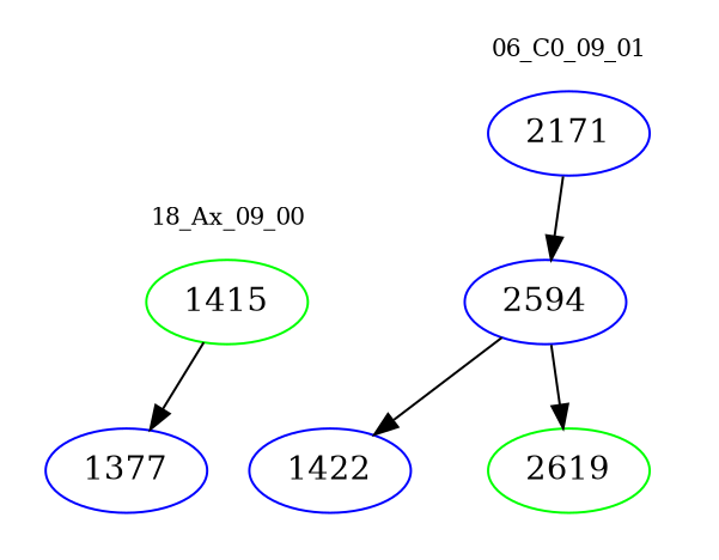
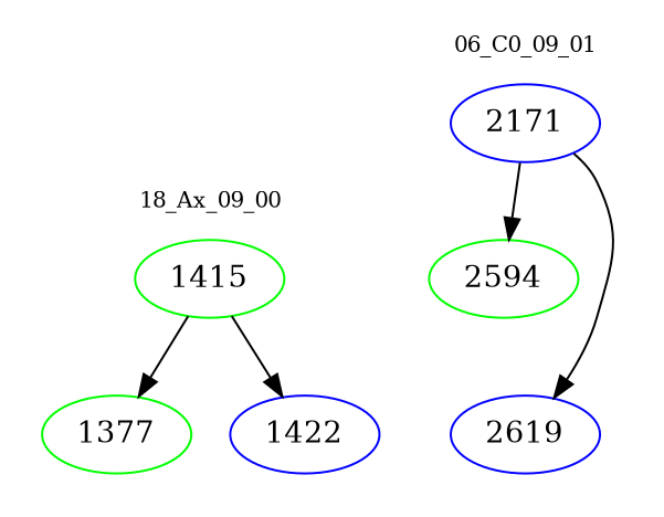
  digraph {
    node [color=green]
    edge [color=black]
    n1 [label=1415]
-   n2 [color=blue label=1377]
+   n2 [label=1377]
    n3 [color=blue label=1422]
    n4 [color=blue label=2171]
-   n5 [color=blue label=2594]
-   n6 [label=2619]
+   n5 [label=2594]
+   n6 [color=blue label=2619]
    subgraph cluster_1 {
      color=white
      fontsize=10
      label="18_Ax_09_00"
      n1
      n2
      n3
    }
    subgraph cluster_2 {
      color=white
      fontsize=10
      label="06_C0_09_01"
      n4
      n5
      n6
    }
    n1 -> n2
-   n5 -> n3
+   n1 -> n3
    n4 -> n5
-   n5 -> n6
+   n4 -> n6
  }
